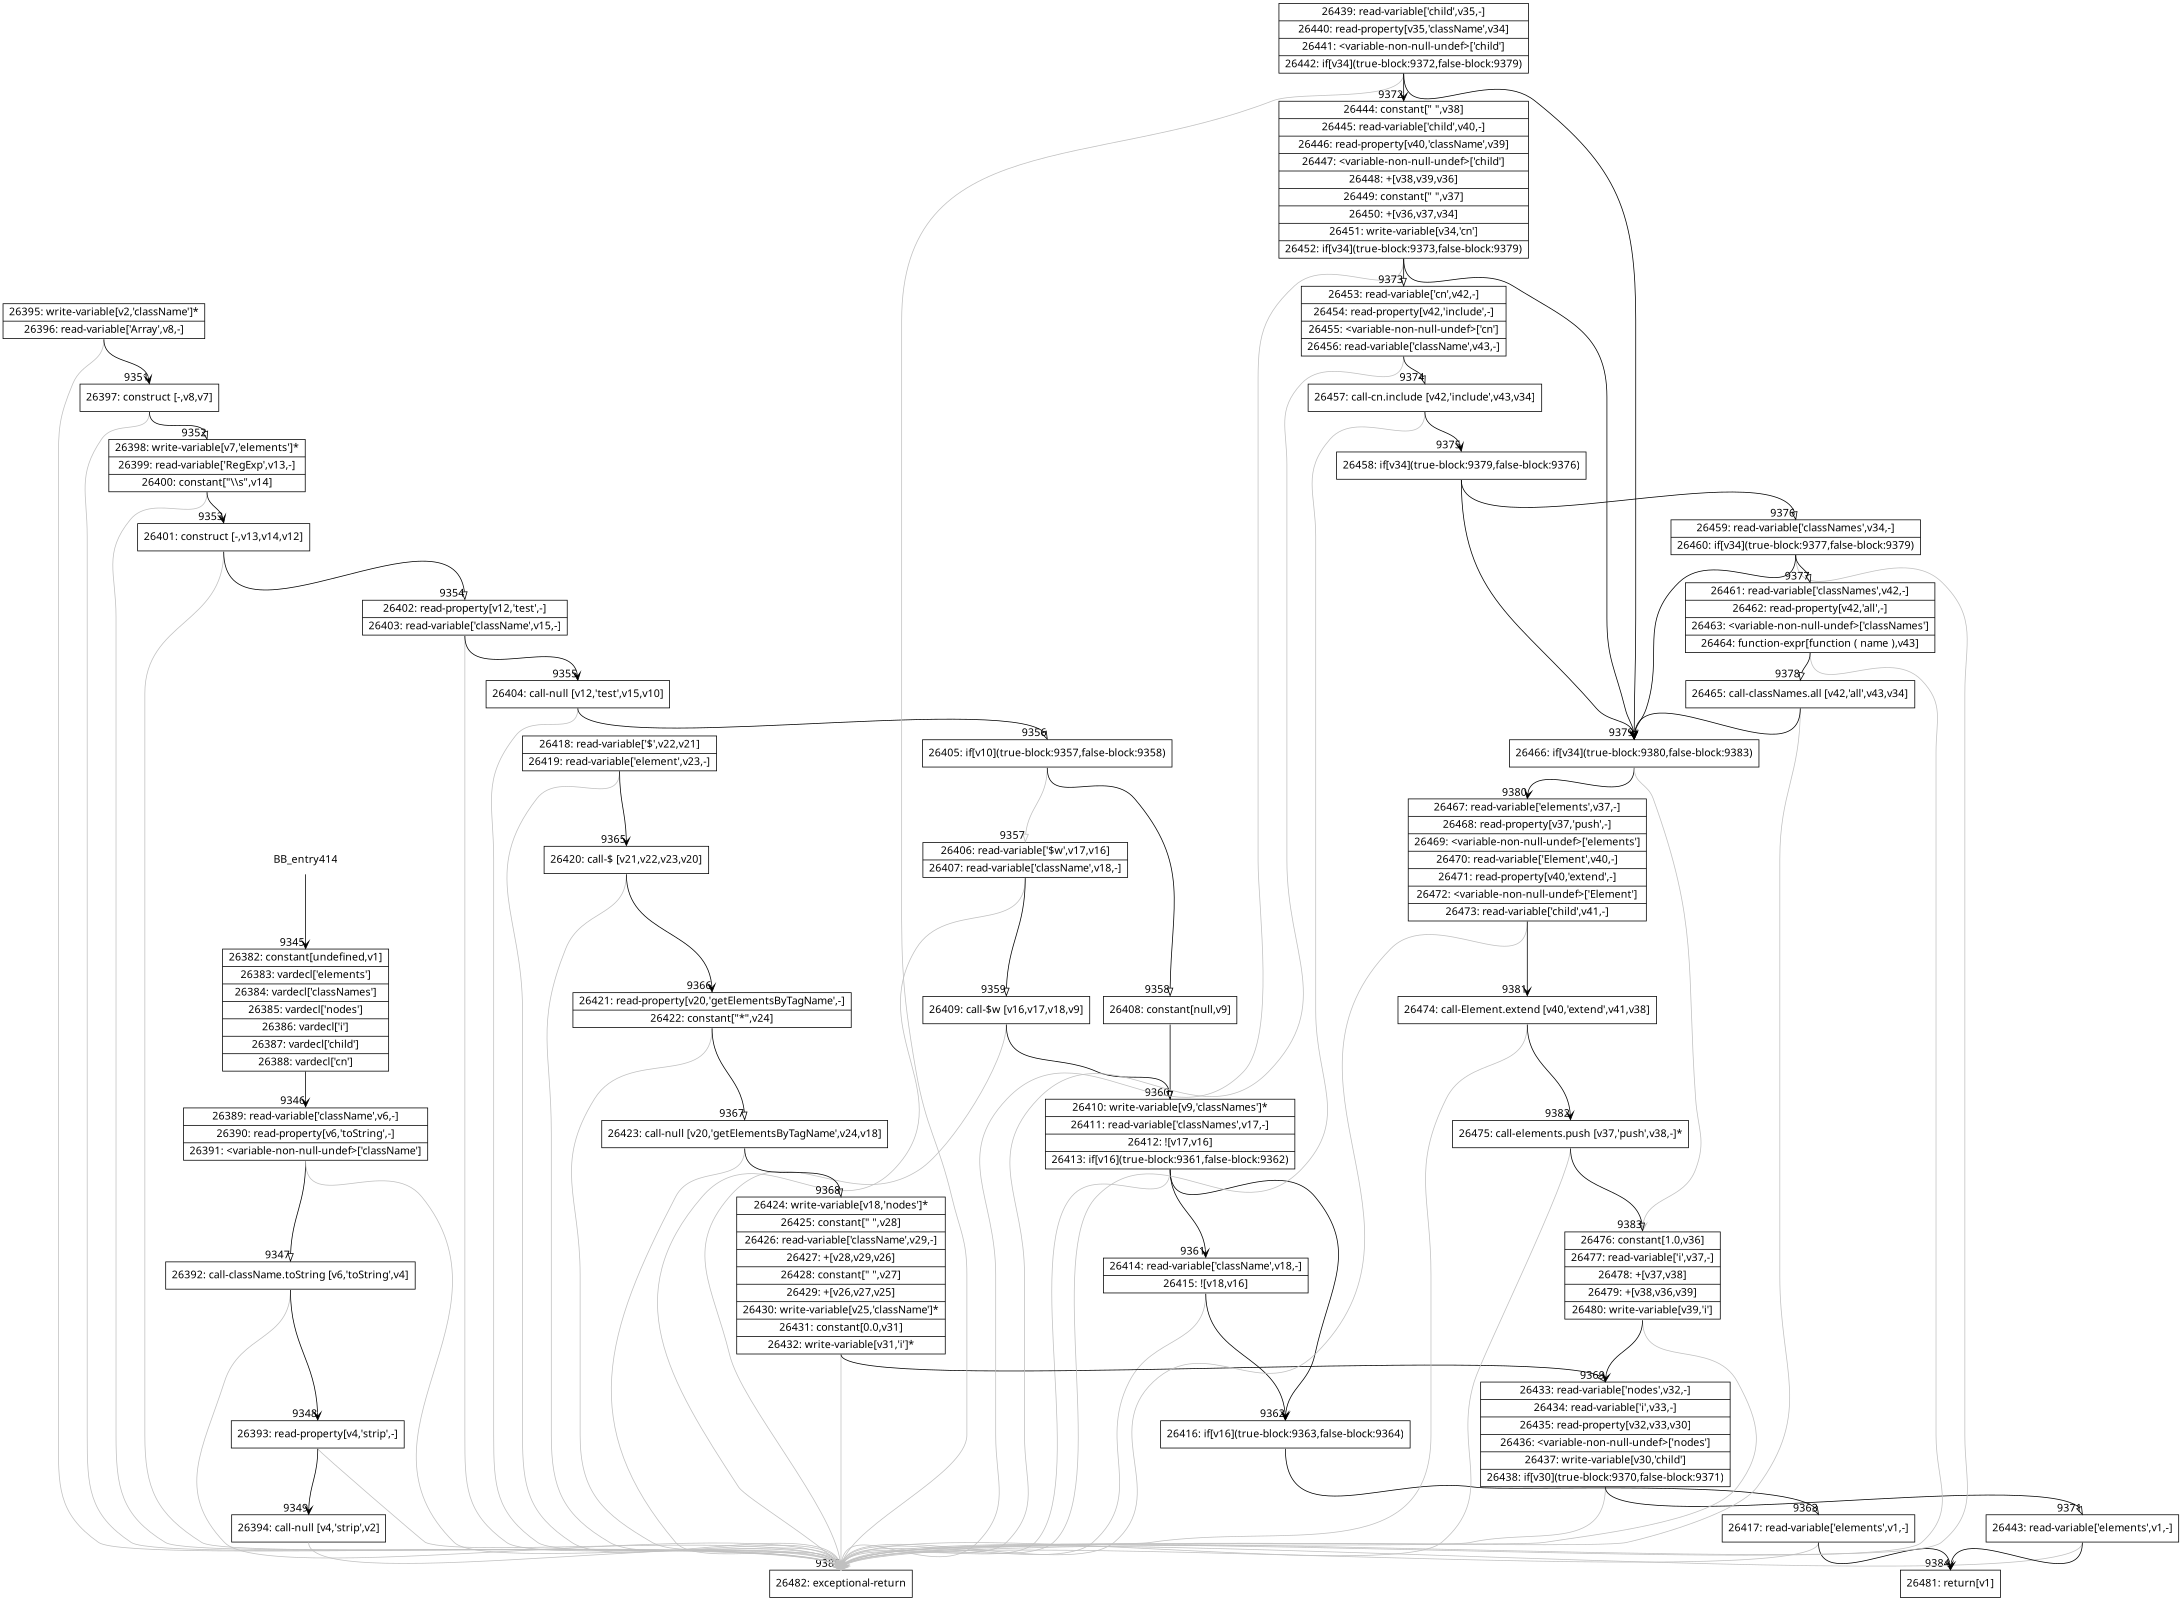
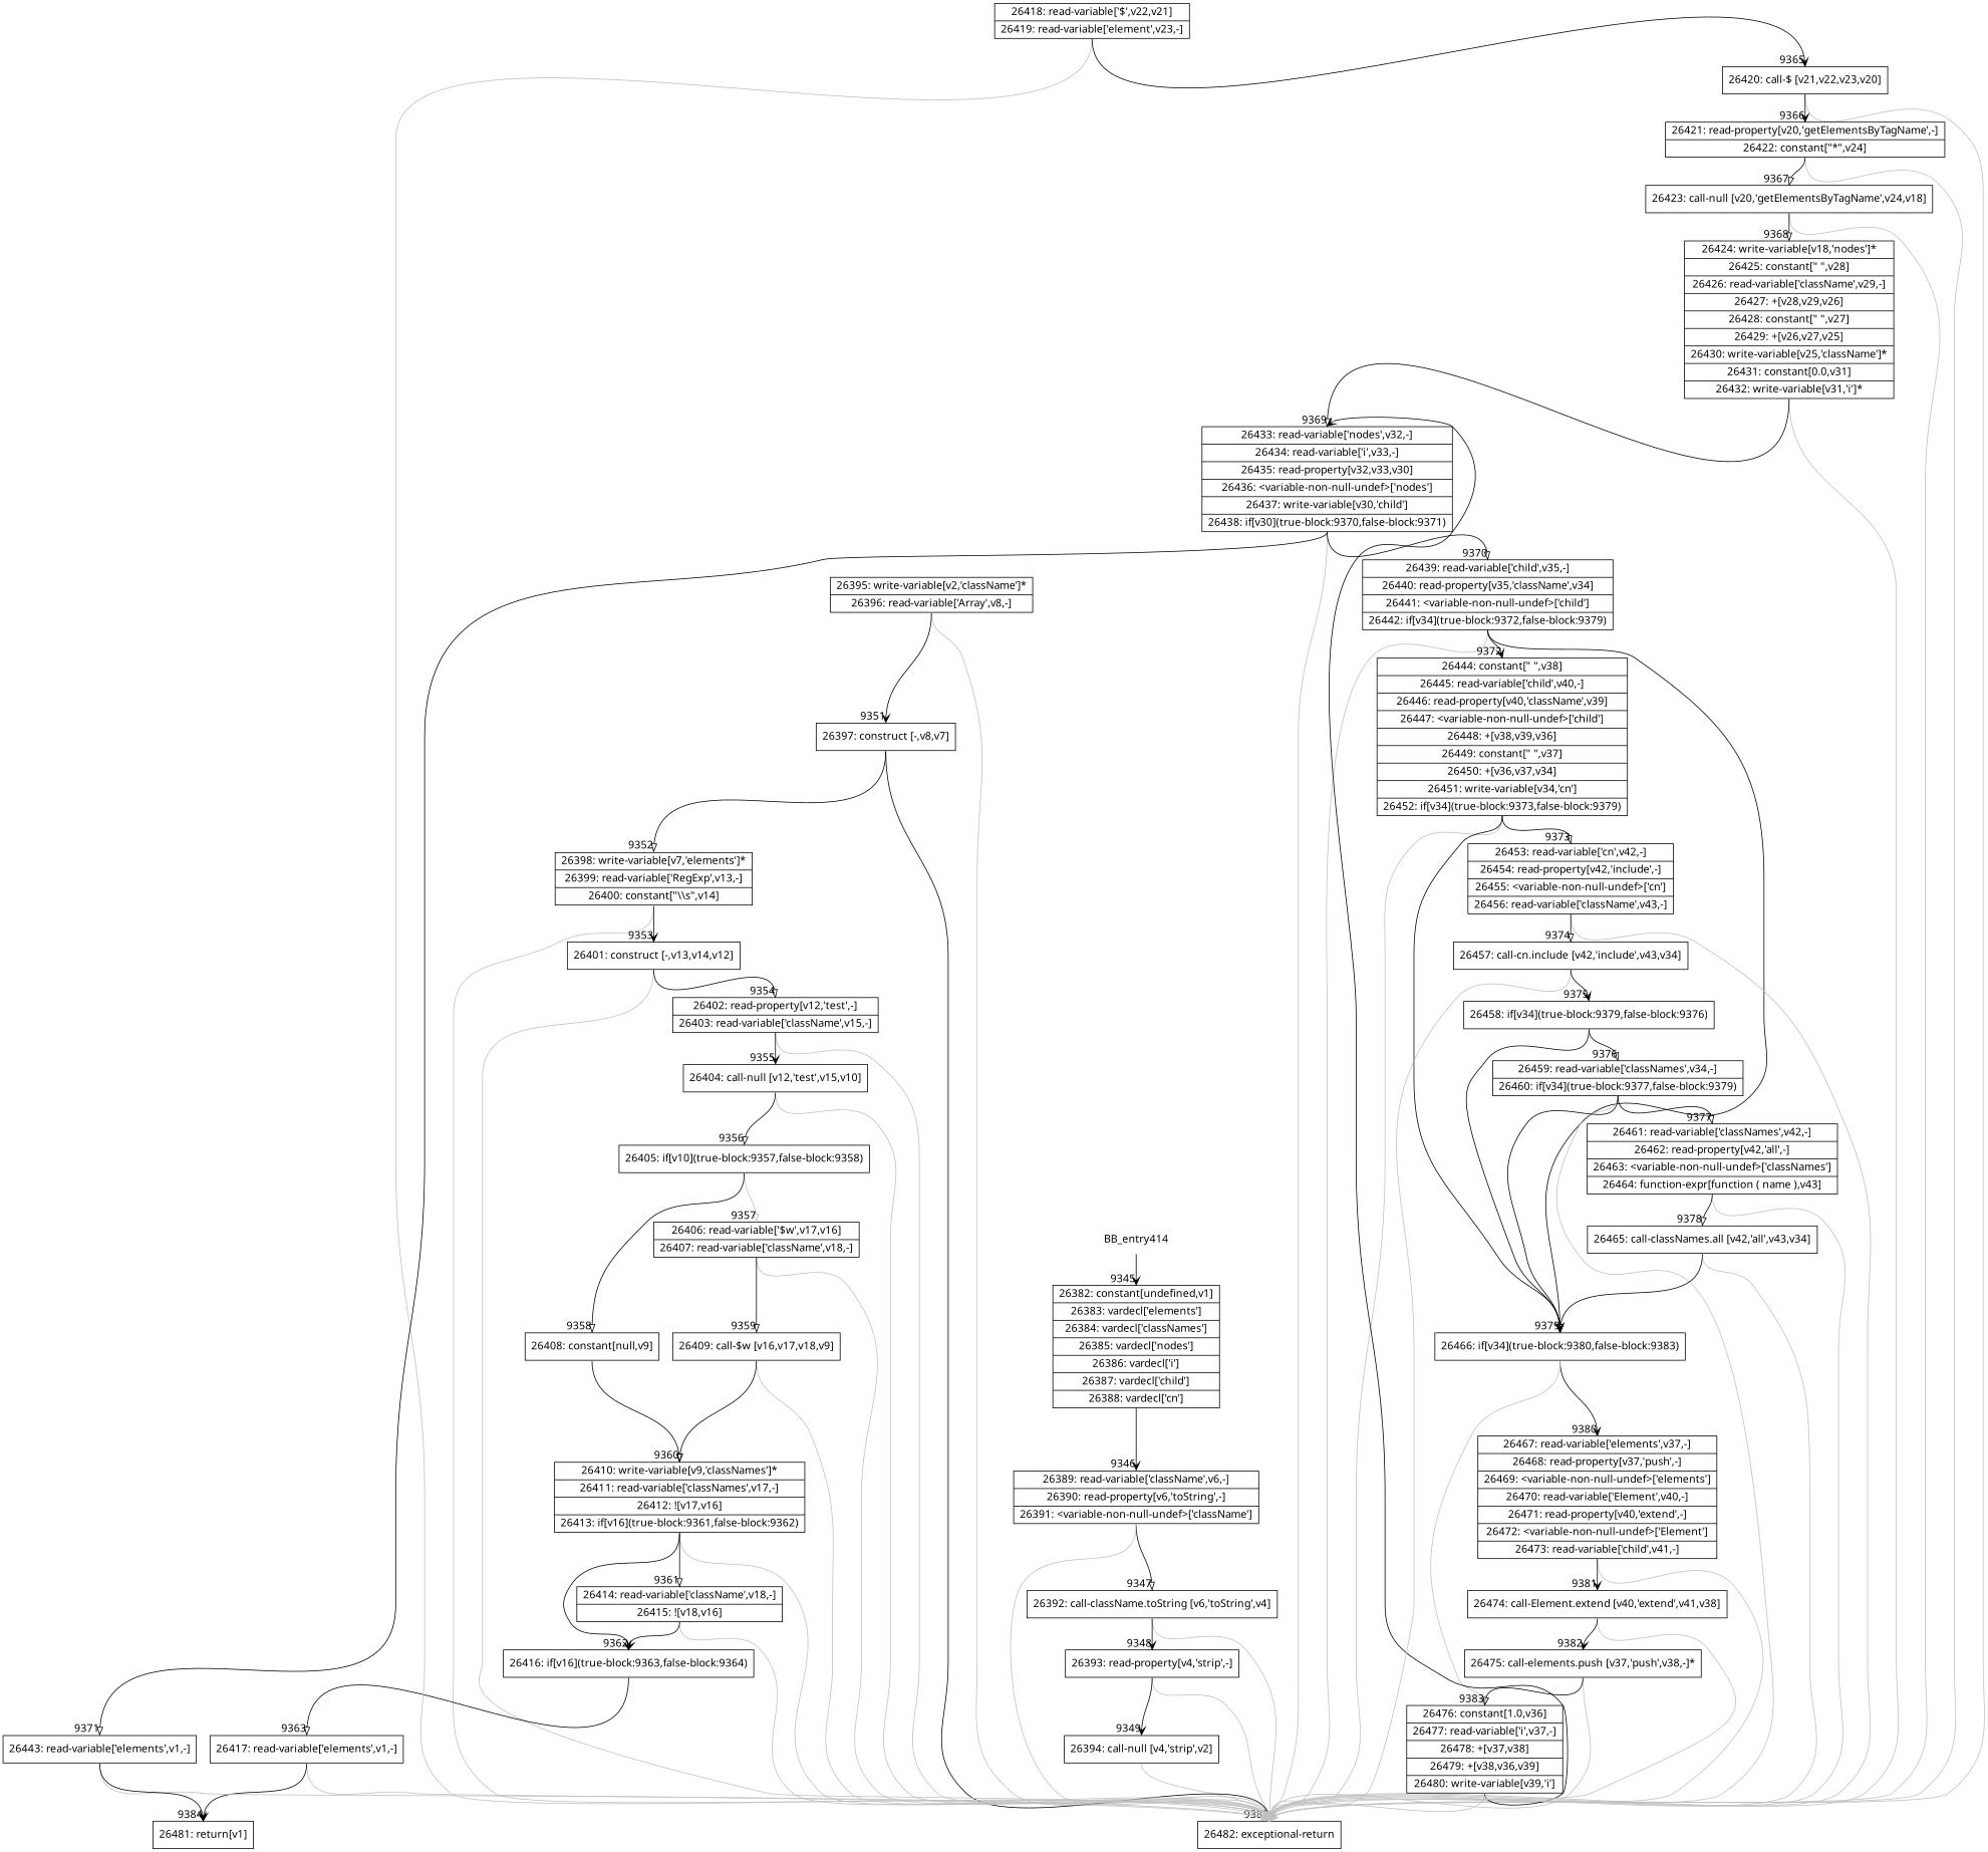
  digraph {
    fontname="Noto Sans"
    rankdir=TD
    node [fontname="Noto Sans" shape=record]
    edge [arrowhead=vee fontname="Noto Sans" headport=n tailport=s]
    n1 [label=BB_entry414 shape=none]
    n2 [label="{26382: constant[undefined,v1]|26383: vardecl['elements']|26384: vardecl['classNames']|26385: vardecl['nodes']|26386: vardecl['i']|26387: vardecl['child']|26388: vardecl['cn']}"]
    n3 [label="{26389: read-variable['className',v6,-]|26390: read-property[v6,'toString',-]|26391: \<variable-non-null-undef\>['className']}"]
    n4 [label="{26392: call-className.toString [v6,'toString',v4]}"]
    n5 [label="{26482: exceptional-return}"]
    n6 [label="{26393: read-property[v4,'strip',-]}"]
    n7 [label="{26394: call-null [v4,'strip',v2]}"]
    n8 [label="{26395: write-variable[v2,'className']*|26396: read-variable['Array',v8,-]}"]
    n9 [label="{26397: construct [-,v8,v7]}"]
    n10 [label="{26398: write-variable[v7,'elements']*|26399: read-variable['RegExp',v13,-]|26400: constant[\"\\\\s\",v14]}"]
    n11 [label="{26401: construct [-,v13,v14,v12]}"]
    n12 [label="{26402: read-property[v12,'test',-]|26403: read-variable['className',v15,-]}"]
    n13 [label="{26404: call-null [v12,'test',v15,v10]}"]
    n14 [label="{26405: if[v10](true-block:9357,false-block:9358)}"]
    n15 [label="{26406: read-variable['$w',v17,v16]|26407: read-variable['className',v18,-]}"]
    n16 [label="{26408: constant[null,v9]}"]
    n17 [label="{26409: call-$w [v16,v17,v18,v9]}"]
    n18 [label="{26410: write-variable[v9,'classNames']*|26411: read-variable['classNames',v17,-]|26412: ![v17,v16]|26413: if[v16](true-block:9361,false-block:9362)}"]
    n19 [label="{26416: if[v16](true-block:9363,false-block:9364)}"]
    n20 [label="{26414: read-variable['className',v18,-]|26415: ![v18,v16]}"]
    n21 [label="{26417: read-variable['elements',v1,-]}"]
    n22 [label="{26481: return[v1]}"]
    n23 [label="{26418: read-variable['$',v22,v21]|26419: read-variable['element',v23,-]}"]
    n24 [label="{26420: call-$ [v21,v22,v23,v20]}"]
    n25 [label="{26421: read-property[v20,'getElementsByTagName',-]|26422: constant[\"*\",v24]}"]
    n26 [label="{26423: call-null [v20,'getElementsByTagName',v24,v18]}"]
    n27 [label="{26424: write-variable[v18,'nodes']*|26425: constant[\" \",v28]|26426: read-variable['className',v29,-]|26427: +[v28,v29,v26]|26428: constant[\" \",v27]|26429: +[v26,v27,v25]|26430: write-variable[v25,'className']*|26431: constant[0.0,v31]|26432: write-variable[v31,'i']*}"]
    n28 [label="{26433: read-variable['nodes',v32,-]|26434: read-variable['i',v33,-]|26435: read-property[v32,v33,v30]|26436: \<variable-non-null-undef\>['nodes']|26437: write-variable[v30,'child']|26438: if[v30](true-block:9370,false-block:9371)}"]
    n29 [label="{26439: read-variable['child',v35,-]|26440: read-property[v35,'className',v34]|26441: \<variable-non-null-undef\>['child']|26442: if[v34](true-block:9372,false-block:9379)}"]
    n30 [label="{26443: read-variable['elements',v1,-]}"]
    n31 [label="{26466: if[v34](true-block:9380,false-block:9383)}"]
    n32 [label="{26444: constant[\" \",v38]|26445: read-variable['child',v40,-]|26446: read-property[v40,'className',v39]|26447: \<variable-non-null-undef\>['child']|26448: +[v38,v39,v36]|26449: constant[\" \",v37]|26450: +[v36,v37,v34]|26451: write-variable[v34,'cn']|26452: if[v34](true-block:9373,false-block:9379)}"]
    n33 [label="{26467: read-variable['elements',v37,-]|26468: read-property[v37,'push',-]|26469: \<variable-non-null-undef\>['elements']|26470: read-variable['Element',v40,-]|26471: read-property[v40,'extend',-]|26472: \<variable-non-null-undef\>['Element']|26473: read-variable['child',v41,-]}"]
    n34 [label="{26476: constant[1.0,v36]|26477: read-variable['i',v37,-]|26478: +[v37,v38]|26479: +[v38,v36,v39]|26480: write-variable[v39,'i']}"]
    n35 [label="{26453: read-variable['cn',v42,-]|26454: read-property[v42,'include',-]|26455: \<variable-non-null-undef\>['cn']|26456: read-variable['className',v43,-]}"]
    n36 [label="{26474: call-Element.extend [v40,'extend',v41,v38]}"]
    n37 [label="{26457: call-cn.include [v42,'include',v43,v34]}"]
    n38 [label="{26458: if[v34](true-block:9379,false-block:9376)}"]
    n39 [label="{26459: read-variable['classNames',v34,-]|26460: if[v34](true-block:9377,false-block:9379)}"]
    n40 [label="{26461: read-variable['classNames',v42,-]|26462: read-property[v42,'all',-]|26463: \<variable-non-null-undef\>['classNames']|26464: function-expr[function ( name ),v43]}"]
    n41 [label="{26465: call-classNames.all [v42,'all',v43,v34]}"]
    n42 [label="{26475: call-elements.push [v37,'push',v38,-]*}"]
    n1 -> n2 [headlabel="    9345"]
    n2 -> n3 [headlabel="      9346"]
    n3 -> n4 [arrowhead=onormal headlabel="      9347"]
    n3 -> n5 [arrowhead=onormal color=gray headlabel="      9385"]
    n4 -> n5 [color=gray]
    n4 -> n6 [headlabel="      9348"]
    n6 -> n5 [color=gray]
    n6 -> n7 [headlabel="      9349"]
    n7 -> n5 [color=gray]
    n8 -> n5 [color=gray]
    n8 -> n9 [headlabel="      9351"]
-   n9 -> n5 [color=gray]
+   n9 -> n5 [color=black]
    n9 -> n10 [arrowhead=onormal headlabel="      9352"]
    n10 -> n5 [color=gray]
    n10 -> n11 [headlabel="      9353"]
    n11 -> n5 [color=gray]
    n11 -> n12 [arrowhead=onormal headlabel="      9354"]
    n12 -> n5 [arrowhead=onormal color=gray]
    n12 -> n13 [headlabel="      9355"]
    n13 -> n5 [arrowhead=onormal color=gray]
    n13 -> n14 [arrowhead=onormal headlabel="      9356"]
    n14 -> n15 [arrowhead=onormal color=gray headlabel="      9357"]
    n14 -> n16 [arrowhead=onormal headlabel="      9358"]
    n15 -> n5 [color=gray]
    n15 -> n17 [arrowhead=onormal headlabel="      9359"]
    n16 -> n18 [arrowhead=onormal headlabel="      9360"]
    n17 -> n5 [color=gray]
    n17 -> n18 [arrowhead=onormal]
    n18 -> n5 [color=gray]
    n18 -> n19 [headlabel="      9362"]
-   n18 -> n20 [headlabel="      9361"]
+   n18 -> n20 [arrowhead=onormal headlabel="      9361"]
    n19 -> n21 [arrowhead=onormal headlabel="      9363"]
    n20 -> n5 [arrowhead=onormal color=gray]
    n20 -> n19
    n21 -> n5 [color=gray]
    n21 -> n22 [headlabel="      9384"]
    n23 -> n5 [color=gray]
    n23 -> n24 [headlabel="      9365"]
    n24 -> n5 [arrowhead=onormal color=gray]
    n24 -> n25 [headlabel="      9366"]
    n25 -> n5 [arrowhead=onormal color=gray]
    n25 -> n26 [arrowhead=onormal headlabel="      9367"]
    n26 -> n5 [color=gray]
    n26 -> n27 [arrowhead=onormal headlabel="      9368"]
    n27 -> n5 [color=gray]
    n27 -> n28 [arrowhead=onormal headlabel="      9369"]
    n28 -> n5 [color=gray]
+   n28 -> n29 [arrowhead=onormal headlabel="      9370"]
    n28 -> n30 [arrowhead=onormal headlabel="      9371"]
    n29 -> n5 [color=gray]
    n29 -> n31 [headlabel="      9379"]
    n29 -> n32 [headlabel="      9372"]
    n30 -> n5 [color=gray]
    n30 -> n22
    n31 -> n33 [headlabel="      9380"]
    n31 -> n34 [color=gray headlabel="      9383"]
    n32 -> n5 [color=gray]
    n32 -> n31
    n32 -> n35 [arrowhead=onormal headlabel="      9373"]
    n33 -> n5 [arrowhead=onormal color=gray]
    n33 -> n36 [headlabel="      9381"]
    n34 -> n5 [arrowhead=onormal color=gray]
    n34 -> n28
    n35 -> n5 [arrowhead=onormal color=gray]
    n35 -> n37 [arrowhead=onormal headlabel="      9374"]
    n36 -> n5 [color=gray]
    n36 -> n42 [headlabel="      9382"]
    n37 -> n5 [color=gray]
    n37 -> n38 [headlabel="      9375"]
    n38 -> n31
    n38 -> n39 [arrowhead=onormal headlabel="      9376"]
    n39 -> n5 [color=gray]
    n39 -> n31 [arrowhead=onormal]
    n39 -> n40 [arrowhead=onormal headlabel="      9377"]
    n40 -> n5 [color=gray]
    n40 -> n41 [arrowhead=onormal headlabel="      9378"]
    n41 -> n5 [arrowhead=onormal color=gray]
    n41 -> n31 [arrowhead=onormal]
    n42 -> n5 [arrowhead=onormal color=gray]
    n42 -> n34 [arrowhead=onormal]
  }
